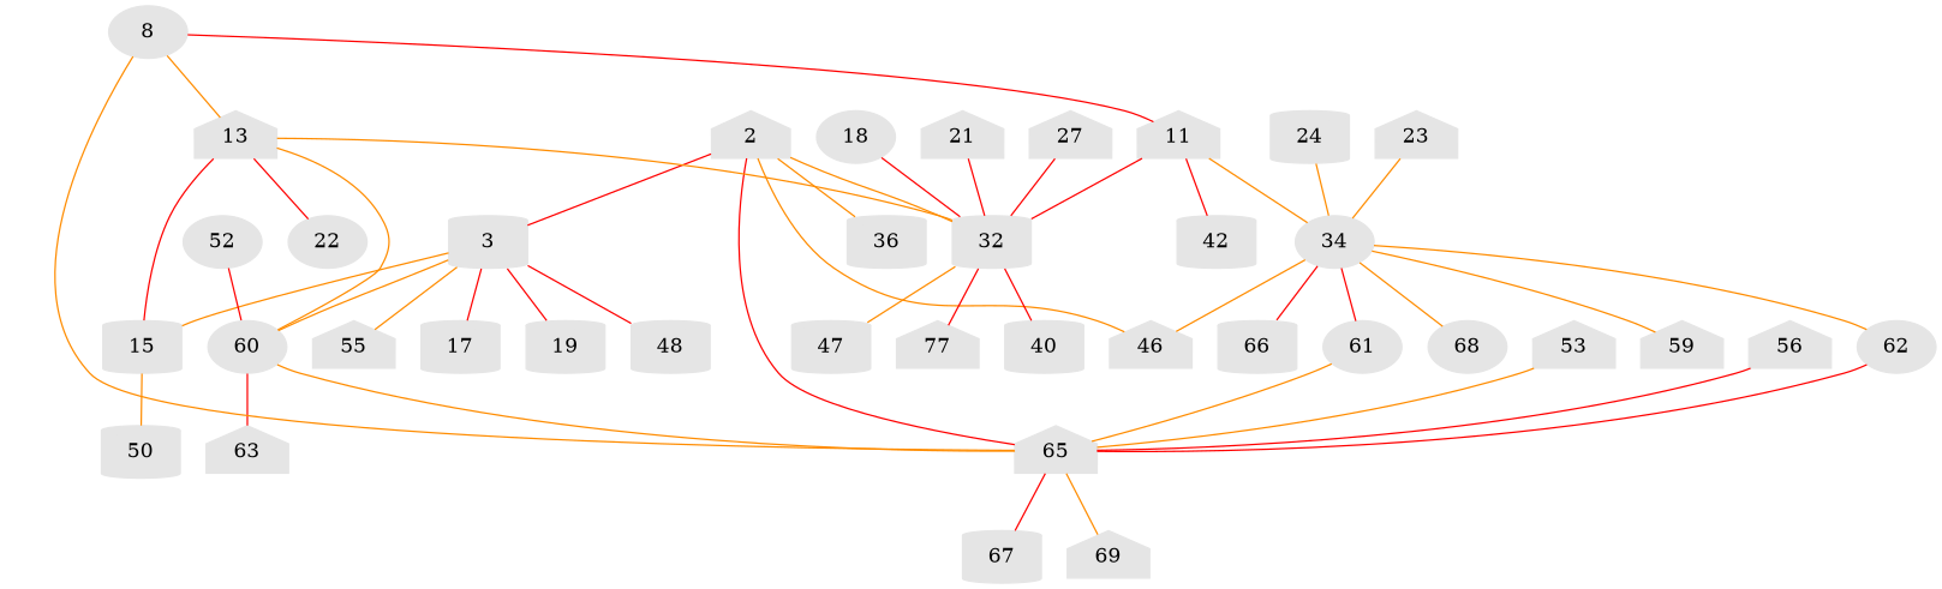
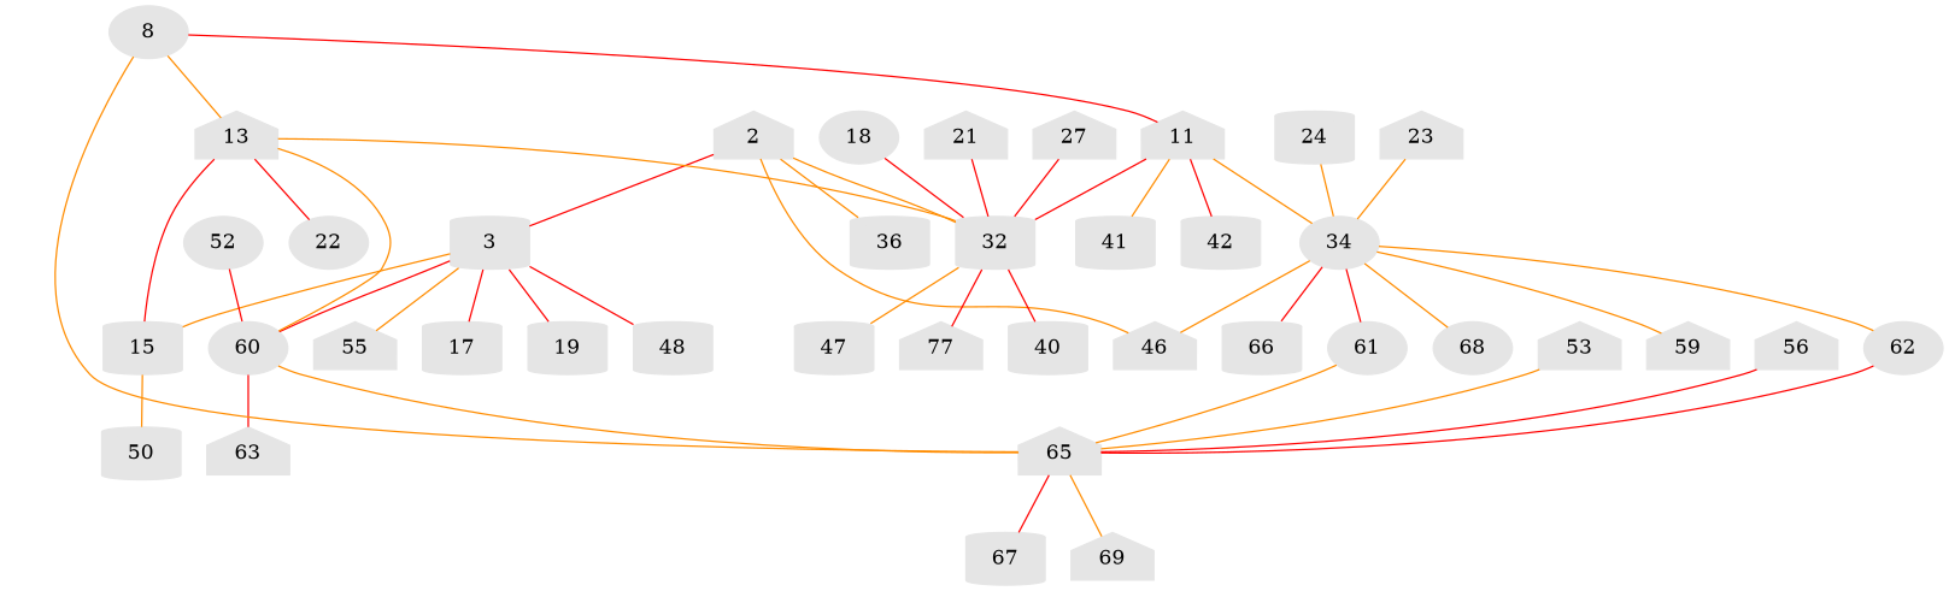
  graph {
    node [color=gray90 shape=house style=filled]
    edge [color=darkorange]
    2 [super="+1"]
    3 [shape=cylinder]
    32 [shape=cylinder super="+12"]
    36 [shape=cylinder]
    46 [super="+16"]
    65 [super="+64+9"]
    15 [shape=cylinder super="+14"]
    17 [shape=cylinder]
    19 [shape=cylinder]
    48 [shape=cylinder]
    55 [super="+26"]
    60 [shape=ellipse super="+51+5"]
    40 [shape=cylinder]
    47 [shape=cylinder super="+35"]
    n15 [label=77]
    67 [shape=cylinder]
    69
    50 [shape=cylinder super="+33+38"]
    63
    8 [shape=ellipse super="+7"]
    11 [super="+10"]
    13
    34 [shape=ellipse super="+6"]
+   41 [shape=cylinder super="+20"]
    42 [shape=cylinder]
    22 [shape=ellipse]
    59 [super="+43"]
    61 [shape=ellipse super="+37"]
    62 [shape=ellipse]
    66 [shape=cylinder]
    68 [shape=ellipse super="+45"]
    18 [shape=ellipse]
    21
    23
    24 [shape=cylinder]
    27
    52 [shape=ellipse]
    n38 [label=53]
    56
    2 -- 3 [color=red weight=2]
    2 -- 32
    2 -- 36
    2 -- 46
-   2 -- 65 [color=red]
    3 -- 15
    3 -- 17 [color=red]
    3 -- 19 [color=red]
    3 -- 48 [color=red]
    3 -- 55
-   3 -- 60 [weight=2]
+   3 -- 60 [color=red weight=2]
    32 -- 40 [color=red]
    32 -- 47
    32 -- n15 [color=red]
    65 -- 67 [color=red]
    65 -- 69
    15 -- 50
    60 -- 65
    60 -- 63 [color=red]
    8 -- 65 [weight=2]
    8 -- 11 [color=red]
    8 -- 13
    11 -- 32 [color=red weight=2]
    11 -- 34
+   11 -- 41
    11 -- 42 [color=red]
    13 -- 32
    13 -- 15 [color=red weight=2]
    13 -- 60
    13 -- 22 [color=red]
    34 -- 46 [weight=2]
    34 -- 59
    34 -- 61 [color=red]
    34 -- 62
    34 -- 66 [color=red]
    34 -- 68
    61 -- 65
    62 -- 65 [color=red]
    18 -- 32 [color=red]
    21 -- 32 [color=red]
    23 -- 34
    24 -- 34
    27 -- 32 [color=red]
    52 -- 60 [color=red]
    n38 -- 65
    56 -- 65 [color=red]
  }
